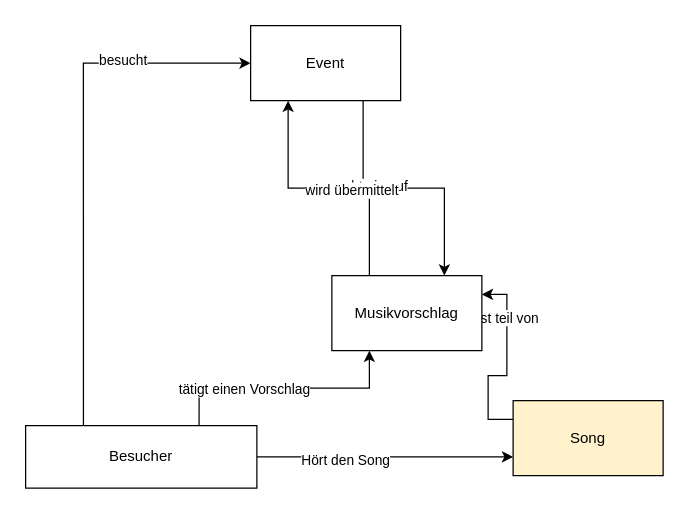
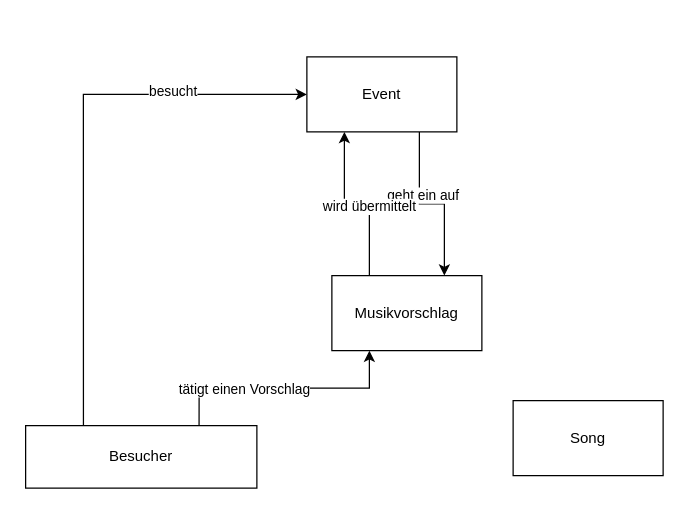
  <mxCell id="0" />
  <mxCell id="1" parent="0" />
  <mxCell id="2" style="edgeStyle=orthogonalEdgeStyle;rounded=0;orthogonalLoop=1;jettySize=auto;html=1;exitX=0.75;exitY=0;exitDx=0;exitDy=0;entryX=0.25;entryY=1;entryDx=0;entryDy=0;" edge="1" parent="1" source="8" target="17"><mxGeometry relative="1" as="geometry" /></mxCell>
  <mxCell id="3" value="tätigt einen Vorschlag" style="edgeLabel;html=1;align=center;verticalAlign=middle;resizable=0;points=[];" vertex="1" connectable="0" parent="2"><mxGeometry x="-0.327" relative="1" as="geometry"><mxPoint as="offset" /></mxGeometry></mxCell>
  <mxCell id="4" style="edgeStyle=orthogonalEdgeStyle;rounded=0;orthogonalLoop=1;jettySize=auto;html=1;exitX=0.25;exitY=0;exitDx=0;exitDy=0;entryX=0;entryY=0.5;entryDx=0;entryDy=0;" edge="1" parent="1" source="8" target="11"><mxGeometry relative="1" as="geometry" /></mxCell>
  <mxCell id="5" value="besucht " style="edgeLabel;html=1;align=center;verticalAlign=middle;resizable=0;points=[];" vertex="1" connectable="0" parent="4"><mxGeometry x="0.514" y="3" relative="1" as="geometry"><mxPoint as="offset" /></mxGeometry></mxCell>
- <mxCell id="6" style="edgeStyle=orthogonalEdgeStyle;rounded=0;orthogonalLoop=1;jettySize=auto;html=1;exitX=1;exitY=0.5;exitDx=0;exitDy=0;entryX=0;entryY=0.75;entryDx=0;entryDy=0;" edge="1" parent="1" source="8" target="14"><mxGeometry relative="1" as="geometry" /></mxCell>
- <mxCell id="7" value="Hört den Song" style="edgeLabel;html=1;align=center;verticalAlign=middle;resizable=0;points=[];" vertex="1" connectable="0" parent="6"><mxGeometry x="-0.316" y="-2" relative="1" as="geometry"><mxPoint as="offset" /></mxGeometry></mxCell>
  <mxCell id="8" value="Besucher" style="rounded=0;whiteSpace=wrap;html=1;" vertex="1" parent="1"><mxGeometry x="20" y="340" width="185" height="50" as="geometry" /></mxCell>
  <mxCell id="9" style="edgeStyle=orthogonalEdgeStyle;rounded=0;orthogonalLoop=1;jettySize=auto;html=1;exitX=0.75;exitY=1;exitDx=0;exitDy=0;entryX=0.75;entryY=0;entryDx=0;entryDy=0;" edge="1" parent="1" source="11" target="17"><mxGeometry relative="1" as="geometry" /></mxCell>
  <mxCell id="10" value="geht ein auf" style="edgeLabel;html=1;align=center;verticalAlign=middle;resizable=0;points=[];" vertex="1" connectable="0" parent="9"><mxGeometry x="-0.257" y="2" relative="1" as="geometry"><mxPoint as="offset" /></mxGeometry></mxCell>
- <mxCell id="11" value="Event" style="rounded=0;whiteSpace=wrap;html=1;" vertex="1" parent="1"><mxGeometry x="200" y="20" width="120" height="60" as="geometry" /></mxCell>
- <mxCell id="12" style="edgeStyle=orthogonalEdgeStyle;rounded=0;orthogonalLoop=1;jettySize=auto;html=1;exitX=0;exitY=0.25;exitDx=0;exitDy=0;entryX=1;entryY=0.25;entryDx=0;entryDy=0;" edge="1" parent="1" source="14" target="17"><mxGeometry relative="1" as="geometry" /></mxCell>
- <mxCell id="13" value="ist teil von" style="edgeLabel;html=1;align=center;verticalAlign=middle;resizable=0;points=[];" vertex="1" connectable="0" parent="12"><mxGeometry x="0.514" relative="1" as="geometry"><mxPoint as="offset" /></mxGeometry></mxCell>
- <mxCell id="14" value="Song" style="rounded=0;whiteSpace=wrap;html=1;fillColor=#fff2cc;" vertex="1" parent="1"><mxGeometry x="410" y="320" width="120" height="60" as="geometry" /></mxCell>
+ <mxCell id="11" value="Event" style="rounded=0;whiteSpace=wrap;html=1;" vertex="1" parent="1"><mxGeometry x="245" y="45" width="120" height="60" as="geometry" /></mxCell>
+ <mxCell id="14" value="Song" style="rounded=0;whiteSpace=wrap;html=1;" vertex="1" parent="1"><mxGeometry x="410" y="320" width="120" height="60" as="geometry" /></mxCell>
  <mxCell id="15" style="edgeStyle=orthogonalEdgeStyle;rounded=0;orthogonalLoop=1;jettySize=auto;html=1;exitX=0.25;exitY=0;exitDx=0;exitDy=0;entryX=0.25;entryY=1;entryDx=0;entryDy=0;" edge="1" parent="1" source="17" target="11"><mxGeometry relative="1" as="geometry" /></mxCell>
  <mxCell id="16" value="wird übermittelt" style="edgeLabel;html=1;align=center;verticalAlign=middle;resizable=0;points=[];" vertex="1" connectable="0" parent="15"><mxGeometry x="-0.171" y="1" relative="1" as="geometry"><mxPoint as="offset" /></mxGeometry></mxCell>
  <mxCell id="17" value="Musikvorschlag" style="rounded=0;whiteSpace=wrap;html=1;" vertex="1" parent="1"><mxGeometry x="265" y="220" width="120" height="60" as="geometry" /></mxCell>
